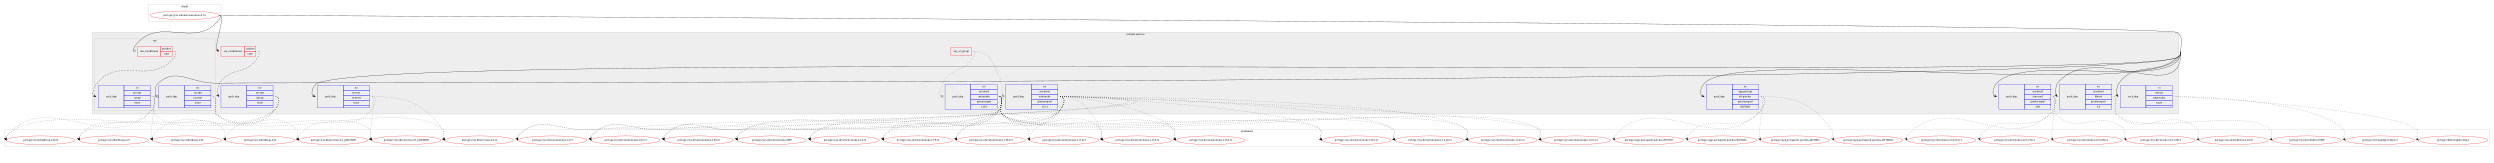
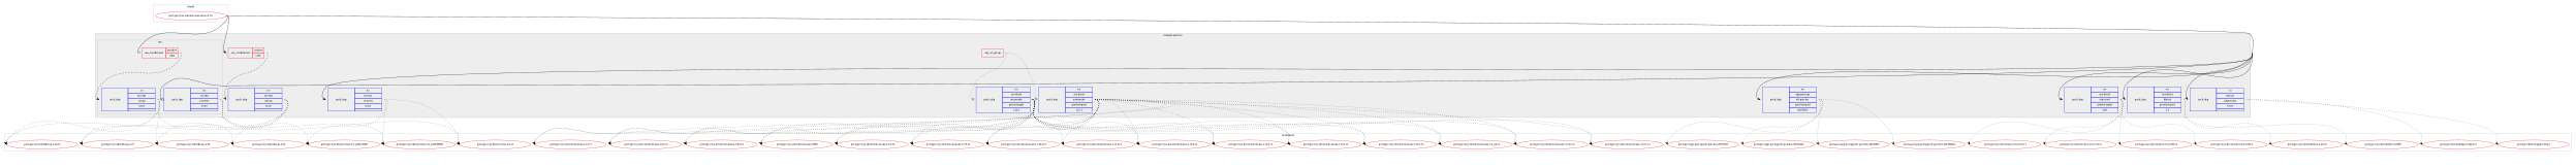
  digraph {
    compound=true
    concentrate=true
    fontname="Noto Serif"
    fontsize=10
    newrank=true
    rankdir=TB
    ranksep=1.5
    node [color=red fontname="Noto Serif" fontsize=10]
    edge [arrowhead=vee fontname="Noto Serif" headport=w style=dotted tailport=e weight=100]
    n1 [label="portage://net-wireless/wavemon-0.7.6" width=4]
    n2 [color=blue label=<<TABLE BORDER="0" CELLBORDER="1" CELLSPACING="0" CELLPADDING="4" WIDTH="220"><TR><TD ROWSPAN="6" CELLPADDING="30">pack_dep</TD></TR><TR><TD WIDTH="110">no</TD></TR><TR><TD>sys-devel</TD></TR><TR><TD>automake</TD></TR><TR><TD>greaterequal</TD></TR><TR><TD>1.16.1</TD></TR></TABLE>> shape=none]
    n3 [color=blue label=<<TABLE BORDER="0" CELLBORDER="1" CELLSPACING="0" CELLPADDING="4" WIDTH="220"><TR><TD ROWSPAN="6" CELLPADDING="30">pack_dep</TD></TR><TR><TD WIDTH="110">no</TD></TR><TR><TD>sys-devel</TD></TR><TR><TD>automake</TD></TR><TR><TD>greaterequal</TD></TR><TR><TD>1.15.1</TD></TR></TABLE>> shape=none]
    n4 [label=<<TABLE BORDER="0" CELLBORDER="1" CELLSPACING="0" CELLPADDING="4"><TR><TD CELLPADDING="10">any_of_group</TD></TR></TABLE>> shape=none]
    n5 [color=blue label=<<TABLE BORDER="0" CELLBORDER="1" CELLSPACING="0" CELLPADDING="4" WIDTH="220"><TR><TD ROWSPAN="6" CELLPADDING="30">pack_dep</TD></TR><TR><TD WIDTH="110">no</TD></TR><TR><TD>sys-libs</TD></TR><TR><TD>libcap</TD></TR><TR><TD>none</TD></TR><TR><TD></TD></TR></TABLE>> shape=none]
    n6 [label=<<TABLE BORDER="0" CELLBORDER="1" CELLSPACING="0" CELLPADDING="4"><TR><TD ROWSPAN="3" CELLPADDING="10">use_conditional</TD></TR><TR><TD>positive</TD></TR><TR><TD>caps</TD></TR></TABLE>> shape=none]
    n7 [color=blue label=<<TABLE BORDER="0" CELLBORDER="1" CELLSPACING="0" CELLPADDING="4" WIDTH="220"><TR><TD ROWSPAN="6" CELLPADDING="30">pack_dep</TD></TR><TR><TD WIDTH="110">no</TD></TR><TR><TD>app-portage</TD></TR><TR><TD>elt-patches</TD></TR><TR><TD>greaterequal</TD></TR><TR><TD>20170815</TD></TR></TABLE>> shape=none]
    n8 [color=blue label=<<TABLE BORDER="0" CELLBORDER="1" CELLSPACING="0" CELLPADDING="4" WIDTH="220"><TR><TD ROWSPAN="6" CELLPADDING="30">pack_dep</TD></TR><TR><TD WIDTH="110">no</TD></TR><TR><TD>sys-devel</TD></TR><TR><TD>autoconf</TD></TR><TR><TD>greaterequal</TD></TR><TR><TD>2.69</TD></TR></TABLE>> shape=none]
    n9 [color=blue label=<<TABLE BORDER="0" CELLBORDER="1" CELLSPACING="0" CELLPADDING="4" WIDTH="220"><TR><TD ROWSPAN="6" CELLPADDING="30">pack_dep</TD></TR><TR><TD WIDTH="110">no</TD></TR><TR><TD>sys-devel</TD></TR><TR><TD>libtool</TD></TR><TR><TD>greaterequal</TD></TR><TR><TD>2.4</TD></TR></TABLE>> shape=none]
    n10 [color=blue label=<<TABLE BORDER="0" CELLBORDER="1" CELLSPACING="0" CELLPADDING="4" WIDTH="220"><TR><TD ROWSPAN="6" CELLPADDING="30">pack_dep</TD></TR><TR><TD WIDTH="110">no</TD></TR><TR><TD>sys-libs</TD></TR><TR><TD>ncurses</TD></TR><TR><TD>none</TD></TR><TR><TD></TD></TR></TABLE>> shape=none]
    n11 [color=blue label=<<TABLE BORDER="0" CELLBORDER="1" CELLSPACING="0" CELLPADDING="4" WIDTH="220"><TR><TD ROWSPAN="6" CELLPADDING="30">pack_dep</TD></TR><TR><TD WIDTH="110">no</TD></TR><TR><TD>virtual</TD></TR><TR><TD>pkgconfig</TD></TR><TR><TD>none</TD></TR><TR><TD></TD></TR></TABLE>> shape=none]
    n12 [color=blue label=<<TABLE BORDER="0" CELLBORDER="1" CELLSPACING="0" CELLPADDING="4" WIDTH="220"><TR><TD ROWSPAN="6" CELLPADDING="30">pack_dep</TD></TR><TR><TD WIDTH="110">no</TD></TR><TR><TD>sys-libs</TD></TR><TR><TD>libcap</TD></TR><TR><TD>none</TD></TR><TR><TD></TD></TR></TABLE>> shape=none]
    n13 [label=<<TABLE BORDER="0" CELLBORDER="1" CELLSPACING="0" CELLPADDING="4"><TR><TD ROWSPAN="3" CELLPADDING="10">use_conditional</TD></TR><TR><TD>positive</TD></TR><TR><TD>caps</TD></TR></TABLE>> shape=none]
    n14 [color=blue label=<<TABLE BORDER="0" CELLBORDER="1" CELLSPACING="0" CELLPADDING="4" WIDTH="220"><TR><TD ROWSPAN="6" CELLPADDING="30">pack_dep</TD></TR><TR><TD WIDTH="110">no</TD></TR><TR><TD>sys-libs</TD></TR><TR><TD>ncurses</TD></TR><TR><TD>none</TD></TR><TR><TD></TD></TR></TABLE>> shape=none]
    n15 [label="portage://sys-devel/automake-9999" width=4]
    n16 [label="portage://sys-devel/automake-1.9.6-r5" width=4]
    n17 [label="portage://sys-devel/automake-1.8.5-r5" width=4]
    n18 [label="portage://sys-devel/automake-1.7.9-r3" width=4]
    n19 [label="portage://sys-devel/automake-4.6.3-r2" width=4]
    n20 [label="portage://sys-devel/automake-1.5-r7" width=4]
-   n21 [label="portage://sys-devel/automake-1.4_p6-r2" width=4]
+   n21 [label="portage://any-devel/automake-1.4_p6-r2" width=4]
    n22 [label="portage://sys-devel/automake-1.16.1-r2" width=4]
+   n23 [label="portage://sys-devel/automake-1.16.1-r1" width=4]
    n24 [label="portage://sys-devel/automake-1.15.1-r2" width=4]
    n25 [label="portage://sys-devel/automake-1.14.1-r2" width=4]
    n26 [label="portage://sys-devel/automake-1.13.4-r2" width=4]
    n27 [label="portage://sys-devel/automake-1.12.6-r2" width=4]
    n28 [label="portage://sys-devel/automake-1.11.6-r3" width=4]
    n29 [label="portage://sys-devel/automake-1.10.3-r3" width=4]
    n30 [label="portage://sys-libs/libcap-2.32" width=4]
    n31 [label="portage://sys-libs/libcap-2.36" width=4]
    n32 [label="portage://sys-libs/libcap-2.27" width=4]
    n33 [label="portage://sys-libs/libcap-2.26-r2" width=4]
    n34 [label="portage://app-portage/elt-patches-20170826.1" width=4]
    n35 [label="portage://app-portage/elt-patches-20170815" width=4]
    n36 [label="portage://app-portage/elt-patches-30170422" width=4]
    n37 [label="portage://app-portage/elt-patches-20170317" width=4]
    n38 [label="portage://sys-devel/autoconf-2.69-r5" width=4]
    n39 [label="portage://sys-devel/autoconf-2.69-r4" width=4]
    n40 [label="portage://sys-devel/autoconf-2.74-r1" width=4]
    n41 [label="portage://sys-devel/autoconf-2.13-r1" width=4]
    n42 [label="portage://sys-devel/libtool-9999" width=4]
    n43 [label="portage://sys-devel/libtool-2.4.6-r6" width=4]
    n44 [label="portage://sys-libs/ncurses-6.2-r1" width=4]
    n45 [label="portage://sys-libs/ncurses-6.1_p20190609" width=4]
    n46 [label="portage://sys-libs/ncurses-6.1_p20181020" width=4]
    n47 [label="portage://libtool/pkgconfig-1" width=4]
    n48 [label="portage://virtual/pkgconfig-0-r1" width=4]
    subgraph cluster_1 {
      color=gray
      label=<<i>ebuild</i>>
      rank=same
      n1
    }
    subgraph cluster_2 {
      color=gray
      label=<<i>dependencies</i>>
      subgraph cluster_3 {
        color=gray
        fillcolor="#eeeeee"
        label=<<i>compile</i>>
        style=filled
        subgraph sub_4 {
          color=gray
          fillcolor="#eeeeee"
          label=<<i>compile</i>>
          style=filled
          n4
          subgraph sub_5 {
            color=gray
            fillcolor="#eeeeee"
            label=<<i>compile</i>>
            style=filled
            n2
          }
          subgraph sub_6 {
            color=gray
            fillcolor="#eeeeee"
            label=<<i>compile</i>>
            style=filled
            n3
          }
        }
        subgraph sub_7 {
          color=gray
          fillcolor="#eeeeee"
          label=<<i>compile</i>>
          style=filled
          n6
          subgraph sub_8 {
            color=gray
            fillcolor="#eeeeee"
            label=<<i>compile</i>>
            style=filled
            n5
          }
        }
        subgraph sub_9 {
          color=gray
          fillcolor="#eeeeee"
          label=<<i>compile</i>>
          style=filled
          n7
        }
        subgraph sub_10 {
          color=gray
          fillcolor="#eeeeee"
          label=<<i>compile</i>>
          style=filled
          n8
        }
        subgraph sub_11 {
          color=gray
          fillcolor="#eeeeee"
          label=<<i>compile</i>>
          style=filled
          n9
        }
        subgraph sub_12 {
          color=gray
          fillcolor="#eeeeee"
          label=<<i>compile</i>>
          style=filled
          n10
        }
        subgraph sub_13 {
          color=gray
          fillcolor="#eeeeee"
          label=<<i>compile</i>>
          style=filled
          n11
        }
      }
      subgraph cluster_14 {
        color=gray
        fillcolor="#eeeeee"
        label=<<i>compile and run</i>>
        style=filled
      }
      subgraph cluster_15 {
        color=gray
        fillcolor="#eeeeee"
        label=<<i>run</i>>
        style=filled
        subgraph sub_16 {
          color=gray
          fillcolor="#eeeeee"
          label=<<i>run</i>>
          style=filled
          n13
          subgraph sub_17 {
            color=gray
            fillcolor="#eeeeee"
            label=<<i>run</i>>
            style=filled
            n12
          }
        }
        subgraph sub_18 {
          color=gray
          fillcolor="#eeeeee"
          label=<<i>run</i>>
          style=filled
          n14
        }
      }
    }
    subgraph cluster_19 {
      color=gray
      label=<<i>candidates</i>>
      rank=same
      subgraph sub_20 {
        color=black
        label=<<i>candidates</i>>
        nodesep=1
        rank=same
        n15
        n16
        n17
        n18
        n19
        n20
        n21
        n22
+       n23
        n24
        n25
        n26
        n27
        n28
        n29
      }
      subgraph sub_21 {
        color=black
        label=<<i>candidates</i>>
        nodesep=1
        rank=same
        n15
        n16
        n17
        n18
        n19
        n20
        n21
        n22
+       n23
        n24
        n25
        n26
        n27
        n28
        n29
      }
      subgraph sub_22 {
        color=black
        label=<<i>candidates</i>>
        nodesep=1
        rank=same
        n30
        n31
        n32
        n33
      }
      subgraph sub_23 {
        color=black
        label=<<i>candidates</i>>
        nodesep=1
        rank=same
        n34
        n35
        n36
        n37
      }
      subgraph sub_24 {
        color=black
        label=<<i>candidates</i>>
        nodesep=1
        rank=same
        n38
        n39
        n40
        n41
      }
      subgraph sub_25 {
        color=black
        label=<<i>candidates</i>>
        nodesep=1
        rank=same
        n42
        n43
      }
      subgraph sub_26 {
        color=black
        label=<<i>candidates</i>>
        nodesep=1
        rank=same
        n44
        n45
        n46
      }
      subgraph sub_27 {
        color=black
        label=<<i>candidates</i>>
        nodesep=1
        rank=same
        n47
        n48
      }
      subgraph sub_28 {
        color=black
        label=<<i>candidates</i>>
        nodesep=1
        rank=same
        n30
        n31
        n32
        n33
      }
      subgraph sub_29 {
        color=black
        label=<<i>candidates</i>>
        nodesep=1
        rank=same
        n44
        n45
        n46
      }
    }
    n1 -> n6 [style=solid weight=20]
    n1 -> n7 [style=solid weight=20]
    n1 -> n8 [style=solid weight=20]
    n1 -> n9 [style=solid weight=20]
    n1 -> n10 [style=solid weight=20]
    n1 -> n11 [style=solid weight=20]
    n1 -> n13 [arrowhead=odot style=solid weight=20]
    n1 -> n14 [arrowhead=odot style=solid weight=20]
    n2 -> n15
    n2 -> n16
    n2 -> n17
    n2 -> n18
    n2 -> n19
    n2 -> n20
    n2 -> n21
    n2 -> n22
+   n2 -> n23
    n2 -> n24
    n2 -> n25
    n2 -> n26
    n2 -> n27
    n2 -> n28
    n2 -> n29
    n3 -> n15
    n3 -> n16
    n3 -> n17
    n3 -> n18
    n3 -> n19
    n3 -> n20
    n3 -> n21
    n3 -> n22
+   n3 -> n23
    n3 -> n24
    n3 -> n25
    n3 -> n26
    n3 -> n27
    n3 -> n28
    n3 -> n29
    n4 -> n2 [arrowhead=oinv weight=20]
    n4 -> n3 [arrowhead=oinv weight=20]
    n5 -> n30
    n5 -> n31
    n5 -> n32
    n5 -> n33
    n6 -> n5 [style=dashed weight=20]
    n7 -> n34
    n7 -> n35
    n7 -> n36
    n7 -> n37
    n8 -> n38
    n8 -> n39
    n8 -> n40
    n8 -> n41
    n9 -> n42
    n9 -> n43
    n10 -> n44
    n10 -> n45
    n10 -> n46
    n11 -> n47
    n11 -> n48
    n12 -> n30
    n12 -> n31
    n12 -> n32
    n12 -> n33
    n13 -> n12 [style=dashed weight=20]
    n14 -> n44
    n14 -> n45
    n14 -> n46
  }
